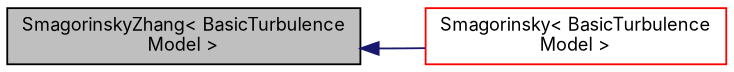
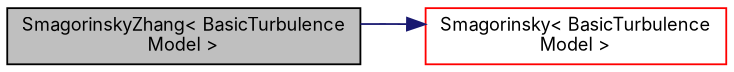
  digraph {
    rankdir=LR
    fontname=Inter
    node [fontname=Inter fontsize=10 shape=record]
    n1 [color=black fillcolor=grey75 fontcolor=black height=0.2 label="SmagorinskyZhang\< BasicTurbulence\lModel \>" style=filled width=0.4]
    n2 [color=red height=0.2 label="Smagorinsky\< BasicTurbulence\lModel \>" width=0.4]
-   n1 -> n2 [color=midnightblue dir=back fontname=Inter fontsize=10 labelfontname=Helvetica labelfontsize=10 style=solid]
+   n2 -> n1 [color=midnightblue dir=back fontname=Inter fontsize=10 labelfontname=Helvetica labelfontsize=10 style=solid]
  }
